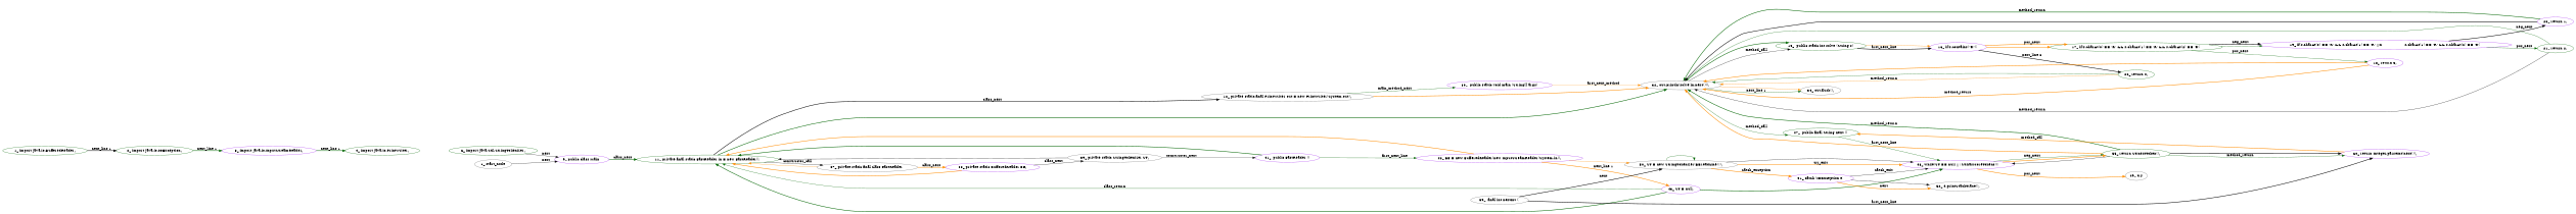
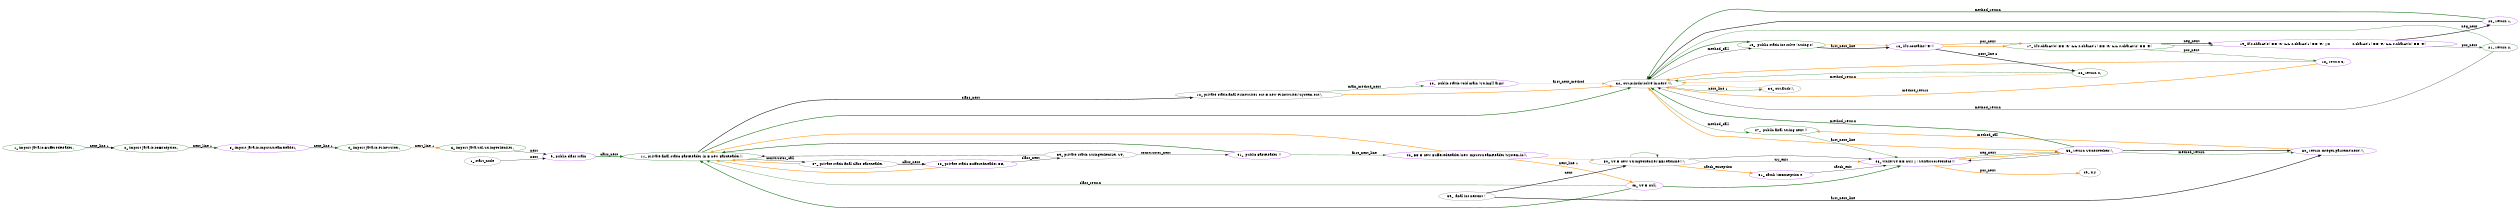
  digraph {
    rankdir=LR
    node [color=purple type_label=expression_statement]
    edge [color=darkgreen edge_type=CFG_edge style=bold]
    n1 [color=darkgreen label="1_\ import\ java\.io\.BufferedReader;"]
    n2 [color=darkgreen label="2_\ import\ java\.io\.IOException;"]
    n3 [label="3_\ import\ java\.io\.InputStreamReader;"]
    n4 [color=darkgreen label="4_\ import\ java\.io\.PrintWriter;"]
    n5 [color=darkgreen label="6_\ import\ java\.util\.StringTokenizer;"]
    n6 [label="9_\ public\ class\ Main\ " type_label=class_declaration]
    n7 [color=darkgreen label="11_\ private\ final\ static\ FastReader\ in\ =\ new\ FastReader\(\);"]
    n8 [color=gray40 label="12_\ private\ static\ final\ PrintWriter\ out\ =\ new\ PrintWriter\(System\.out\);"]
    n9 [color=gray40 label="32_\ out\.println\(solve\(in\.next\(\)\)\);"]
    n10 [color=gray40 label="37_\ private\ static\ final\ class\ FastReader\ " type_label=class_declaration]
    n11 [label="30_\ \ public\ static\ void\ main\ \(String\[\]\ args\)" type_label=method_declaration]
    n12 [color=darkgreen label="15_\ \ public\ static\ int\ solve\ \(String\ s\)" type_label=method_declaration]
    n13 [color=gray40 label="34_\ out\.flush\(\);"]
    n14 [color=darkgreen label="47_\ \ public\ final\ String\ next\ \(\)" type_label=method_declaration]
    n15 [label="38_\ private\ static\ BufferedReader\ BF;"]
    n16 [label="16_\ if\(s\.contains\(\"R\"\)\)" type_label=if]
    n17 [color=darkgreen label="17_\ if\(s\.charAt\(0\)\ ==\ 'R'\ \&\&\ s\.charAt\(1\)\ ==\ 'R'\ \&\&\ s\.charAt\(2\)\ ==\ 'R'\)" type_label=if]
    n18 [color=darkgreen label="26_\ return\ 0;" type_label=return]
    n19 [label="18_\ return\ 3;" type_label=return]
    n20 [label="19_\ if\(s\.charAt\(0\)\ ==\ 'R'\ \&\&\ s\.charAt\(1\)\ ==\ 'R'\ \|\|\\n\ \ \ \ \ \ \ \ \ \ \ \ \ \ \ \ \ \ \ \ s\.charAt\(1\)\ ==\ 'R'\ \&\&\ s\.charAt\(2\)\ ==\ 'R'\)" type_label=if]
    n21 [color=darkgreen label="21_\ return\ 2;" type_label=return]
    n22 [label="23_\ return\ 1;" type_label=return]
    n23 [label="48_\ while\(ST\ ==\ null\ \|\|\ !ST\.hasMoreTokens\(\)\)" type_label=while]
    n24 [color=gray40 label="39_\ private\ static\ StringTokenizer\ ST;"]
    n25 [label="41_\ \ public\ FastReader\ \(\)" type_label=constructor_declaration]
    n26 [label="42_\ BF\ =\ new\ BufferedReader\(new\ InputStreamReader\(System\.in\)\);"]
    n27 [label="43_\ ST\ =\ null;"]
    n28 [color=gray40 label="50_\ ST\ =\ new\ StringTokenizer\(BF\.readLine\(\)\);"]
    n29 [label="51_\ catch\ \(IOException\ e\)" type_label=catch]
    n30 [color=gray40 label="49_\ try" type_label=try]
-   n31 [color=darkgreen label="55_\ return\ ST\.nextToken\(\);" type_label=return]
+   n31 [label="55_\ return\ ST\.nextToken\(\);" type_label=return]
    n32 [label="60_\ return\ Integer\.parseInt\(next\(\)\);" type_label=return]
-   n33 [color=gray40 label="52_\ e\.printStackTrace\(\);"]
    n34 [color=gray40 label="59_\ \ final\ int\ nextInt\ \(\)" type_label=method_declaration]
    n35 [color=gray40 label="1_\ start_node" type_label=start]
    n1 -> n2 [color=black controlflow_type="next_line 1" label="next_line 1"]
    n2 -> n3 [controlflow_type="next_line 1" label="next_line 1"]
    n3 -> n4 [controlflow_type="next_line 1" label="next_line 1"]
+   n4 -> n5 [color=darkorange controlflow_type="next_line 1" label="next_line 1"]
    n5 -> n6 [color=black controlflow_type=next label=next style=solid]
    n6 -> n7 [controlflow_type=class_next label=class_next]
    n7 -> n8 [color=black controlflow_type=class_next label=class_next]
    n7 -> n9 [used_def=in edge_type=""]
    n7 -> n10 [color=black controlflow_type="constructor_call|45" label=constructor_call style=solid target_constructor=187]
    n8 -> n9 [color=darkorange used_def=out edge_type=""]
    n8 -> n11 [controlflow_type=main_method_next label=main_method_next style=solid]
    n9 -> n12 [color=black controlflow_type="method_call|161" label=method_call style=solid]
    n9 -> n12 [edge_type=""]
    n9 -> n13 [controlflow_type="next_line 1" label="next_line 1" style=solid]
    n9 -> n13 [color=darkorange style=solid used_def=out edge_type=""]
    n9 -> n14 [controlflow_type="method_call|164" label=method_call style=solid]
-   n10 -> n7 [color=darkorange style=solid edge_type=""]
-   n10 -> n15 [color=darkorange controlflow_type=class_next label=class_next]
+   n10 -> n7 [color=darkorange edge_type=""]
+   n10 -> n15 [color=black controlflow_type=class_next label=class_next]
    n11 -> n9 [color=darkorange controlflow_type=first_next_line label=first_next_method style=solid]
    n12 -> n16 [color=black controlflow_type=first_next_line label=first_next_line]
    n12 -> n16 [color=darkorange style=solid used_def=s edge_type=""]
    n14 -> n23 [controlflow_type=first_next_line label=first_next_line style=solid]
    n15 -> n7 [color=darkorange edge_type=""]
    n15 -> n24 [color=black controlflow_type=class_next label=class_next style=solid]
    n16 -> n17 [color=darkorange controlflow_type=pos_next label=pos_next]
    n16 -> n17 [color=darkorange used_def=s edge_type=""]
    n16 -> n18 [color=black controlflow_type="next_line 6" label="next_line 6"]
    n17 -> n19 [controlflow_type=pos_next label=pos_next style=solid]
    n17 -> n20 [color=black controlflow_type=neg_next label=neg_next]
    n17 -> n20 [style=solid used_def=s edge_type=""]
    n18 -> n9 [color=darkorange controlflow_type=method_return label=method_return style=solid]
    n18 -> n9 [style=solid edge_type=""]
    n19 -> n9 [color=darkorange controlflow_type=method_return label=method_return]
    n19 -> n9 [color=darkorange edge_type=""]
    n20 -> n21 [controlflow_type=pos_next label=pos_next style=solid]
    n20 -> n22 [color=black controlflow_type=neg_next label=neg_next]
    n21 -> n9 [color=black controlflow_type=method_return label=method_return style=solid]
    n21 -> n9 [style=solid edge_type=""]
    n22 -> n9 [controlflow_type=method_return label=method_return]
    n22 -> n9 [color=black edge_type=""]
    n23 -> n30 [color=darkorange controlflow_type=pos_next label=pos_next]
    n23 -> n31 [controlflow_type=neg_next label=neg_next style=solid]
    n23 -> n31 [color=darkorange used_def=ST edge_type=""]
    n24 -> n7 [color=black style=solid edge_type=""]
    n24 -> n25 [color=black controlflow_type=constructor_next label=constructor_next style=solid]
    n25 -> n7 [edge_type=""]
    n25 -> n26 [controlflow_type=first_next_line label=first_next_line style=solid]
    n26 -> n7 [color=darkorange edge_type=""]
    n26 -> n27 [color=darkorange controlflow_type="next_line 1" label="next_line 1"]
    n26 -> n28 [color=darkorange style=solid used_def=BF edge_type=""]
    n27 -> n7 [controlflow_type=class_return label=class_return style=solid]
    n27 -> n7 [edge_type=""]
    n27 -> n23 [used_def=ST edge_type=""]
    n28 -> n23 [color=darkorange controlflow_type=try_exit label=try_exit]
    n28 -> n23 [color=black style=solid used_def=ST edge_type=""]
    n28 -> n28 [style=solid used_def=BF edge_type=""]
    n28 -> n29 [color=darkorange controlflow_type=catch_exception label=catch_exception]
    n29 -> n23 [color=black controlflow_type=catch_exit label=catch_exit style=solid]
-   n29 -> n33 [color=darkorange controlflow_type=next label=next]
-   n29 -> n33 [color=black style=solid used_def=e edge_type=""]
    n31 -> n9 [controlflow_type=method_return label=method_return]
    n31 -> n9 [color=darkorange edge_type=""]
    n31 -> n23 [color=black style=solid used_def=ST edge_type=""]
    n31 -> n32 [controlflow_type=method_return label=method_return style=solid]
    n31 -> n32 [color=black edge_type=""]
    n32 -> n14 [color=darkorange controlflow_type="method_call|265" label=method_call]
    n34 -> n28 [color=black controlflow_type=next label=next]
    n34 -> n32 [color=black controlflow_type=first_next_line label=first_next_line]
    n35 -> n6 [color=black controlflow_type=next label=next style=solid]
  }
